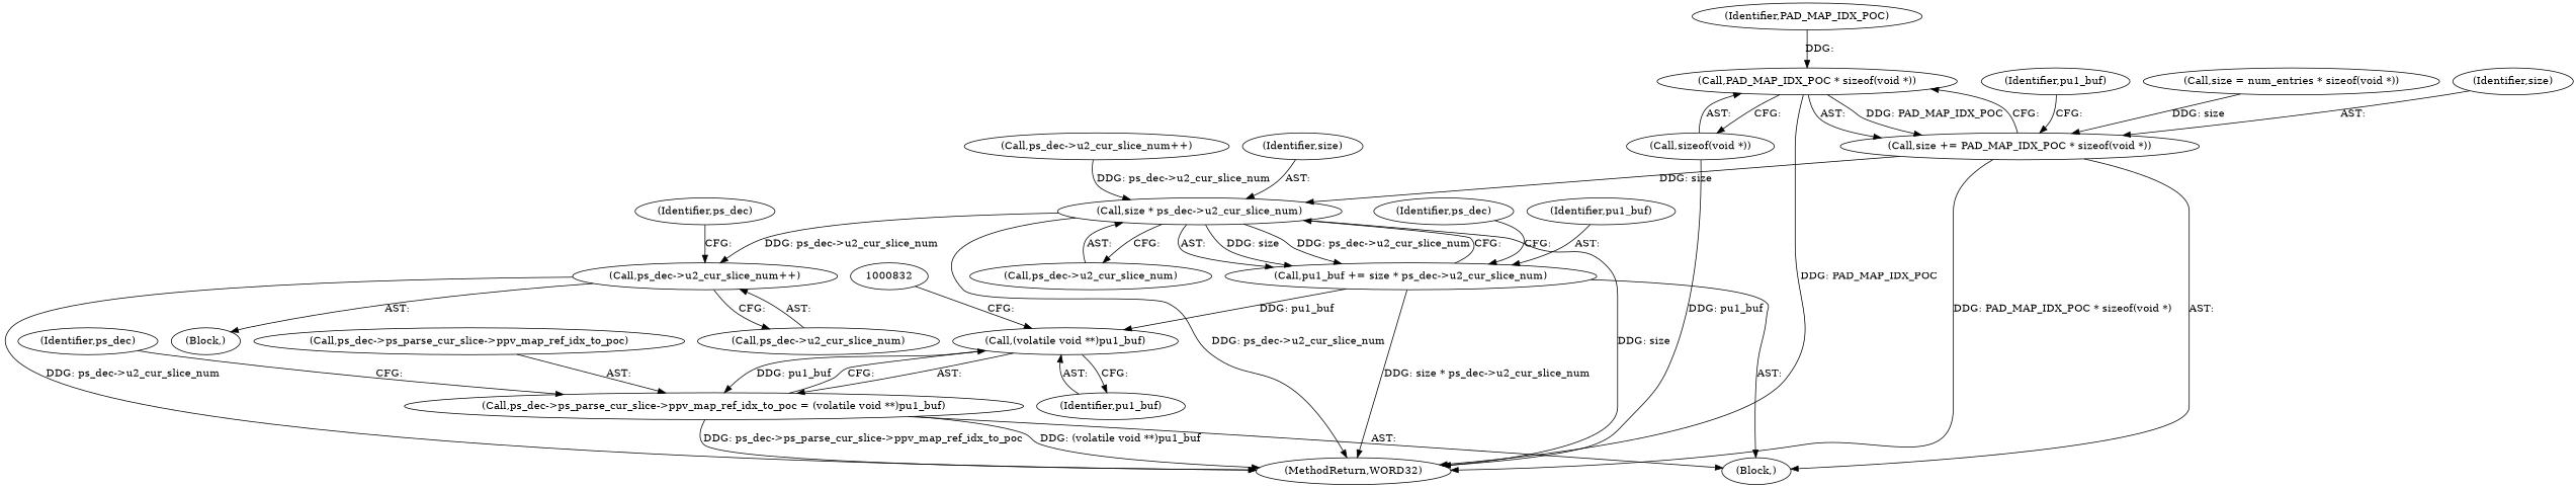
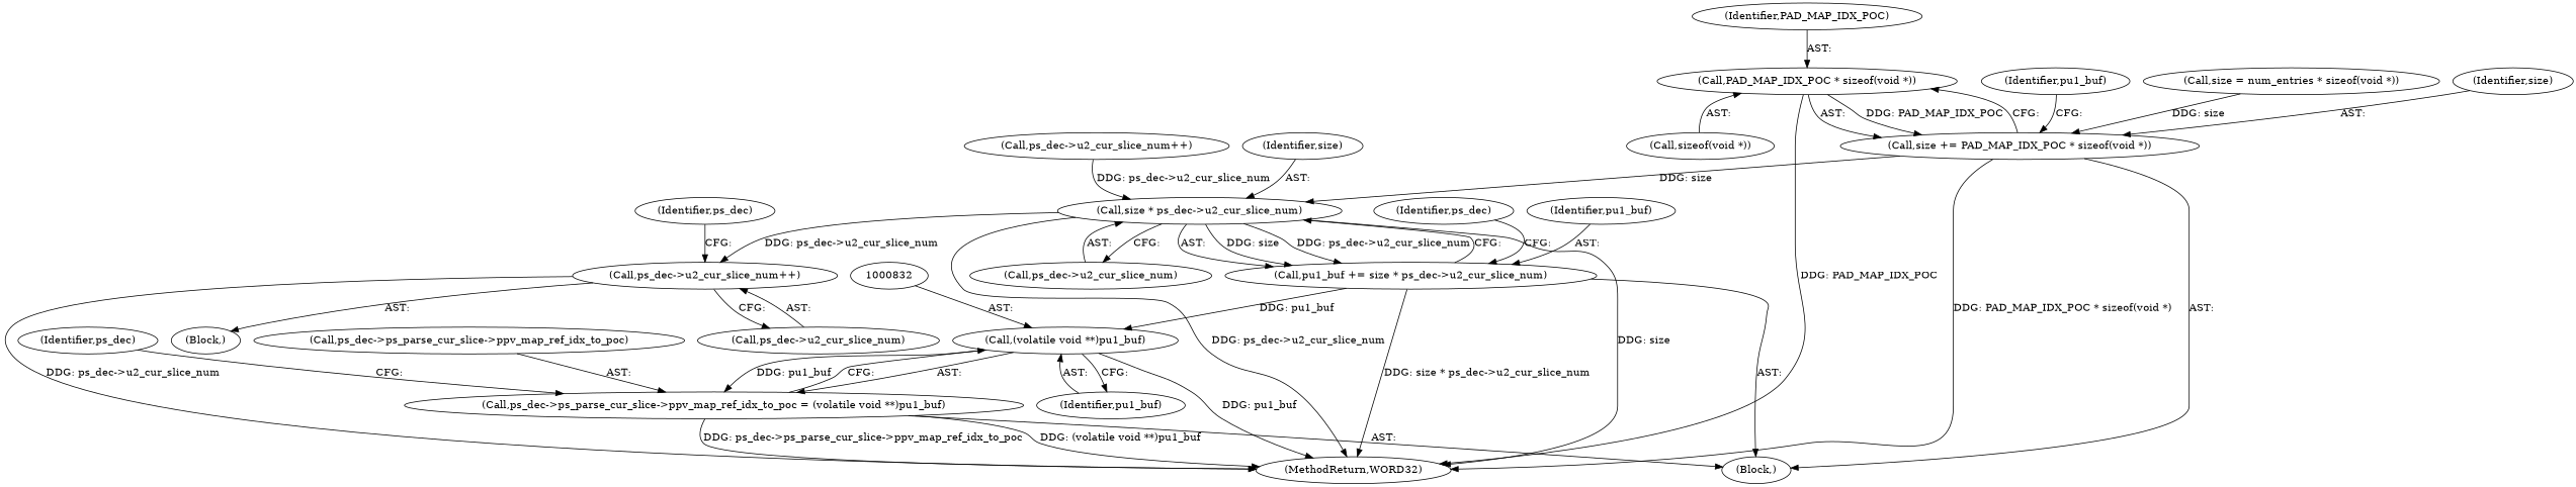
  digraph {
    n1 [label="(Call,PAD_MAP_IDX_POC * sizeof(void *))"]
    n2 [label="(Call,size += PAD_MAP_IDX_POC * sizeof(void *))"]
    n3 [label="(Call,sizeof(void *))"]
    n4 [label="(MethodReturn,WORD32)"]
    n5 [label="(Call,size * ps_dec->u2_cur_slice_num)"]
    n6 [label="(Block,)"]
    n7 [label="(Call,pu1_buf += size * ps_dec->u2_cur_slice_num)"]
    n8 [label="(Call,ps_dec->u2_cur_slice_num++)"]
    n9 [label="(Call,ps_dec->u2_cur_slice_num)"]
    n10 [label="(Call,(volatile void **)pu1_buf)"]
    n11 [label="(Block,)"]
    n12 [label="(Call,ps_dec->u2_cur_slice_num)"]
    n13 [label="(Call,ps_dec->ps_parse_cur_slice->ppv_map_ref_idx_to_poc = (volatile void **)pu1_buf)"]
    n14 [label="(Identifier,pu1_buf)"]
    n15 [label="(Call,ps_dec->ps_parse_cur_slice->ppv_map_ref_idx_to_poc)"]
    n16 [label="(Identifier,ps_dec)"]
    n17 [label="(Identifier,ps_dec)"]
    n18 [label="(Identifier,ps_dec)"]
    n19 [label="(Identifier,size)"]
    n20 [label="(Identifier,pu1_buf)"]
    n21 [label="(Identifier,pu1_buf)"]
    n22 [label="(Call,ps_dec->u2_cur_slice_num++)"]
    n23 [label="(Call,size = num_entries * sizeof(void *))"]
    n24 [label="(Identifier,size)"]
    n25 [label="(Identifier,PAD_MAP_IDX_POC)"]
    1000832
    n1 -> n2 [label="AST: "]
    n1 -> n2 [label="DDG: PAD_MAP_IDX_POC"]
-   n1 -> n3 [label="CFG: "]
    n1 -> n4 [label="DDG: PAD_MAP_IDX_POC"]
    n2 -> n1 [label="CFG: "]
    n2 -> n4 [label="DDG: PAD_MAP_IDX_POC * sizeof(void *)"]
    n2 -> n5 [label="DDG: size"]
    n2 -> n6 [label="AST: "]
    n3 -> n1 [label="AST: "]
    n5 -> n4 [label="DDG: ps_dec->u2_cur_slice_num"]
    n5 -> n4 [label="DDG: size"]
    n5 -> n7 [label="AST: "]
    n5 -> n7 [label="DDG: size"]
    n5 -> n7 [label="DDG: ps_dec->u2_cur_slice_num"]
    n5 -> n8 [label="DDG: ps_dec->u2_cur_slice_num"]
    n5 -> n9 [label="CFG: "]
    n7 -> n4 [label="DDG: size * ps_dec->u2_cur_slice_num"]
    n7 -> n5 [label="CFG: "]
    n7 -> n6 [label="AST: "]
    n7 -> n10 [label="DDG: pu1_buf"]
    n8 -> n4 [label="DDG: ps_dec->u2_cur_slice_num"]
    n8 -> n11 [label="AST: "]
    n8 -> n12 [label="CFG: "]
    n9 -> n5 [label="AST: "]
-   n3 -> n4 [label="DDG: pu1_buf"]
+   n10 -> n4 [label="DDG: pu1_buf"]
    n10 -> n13 [label="AST: "]
    n10 -> n13 [label="DDG: pu1_buf"]
    n10 -> n14 [label="CFG: "]
    n12 -> n8 [label="AST: "]
    n13 -> n4 [label="DDG: ps_dec->ps_parse_cur_slice->ppv_map_ref_idx_to_poc"]
    n13 -> n4 [label="DDG: (volatile void **)pu1_buf"]
    n13 -> n6 [label="AST: "]
    n13 -> n10 [label="CFG: "]
    n14 -> n10 [label="AST: "]
    n15 -> n13 [label="AST: "]
    n16 -> n13 [label="CFG: "]
    n17 -> n7 [label="CFG: "]
    n18 -> n8 [label="CFG: "]
    n19 -> n5 [label="AST: "]
    n20 -> n7 [label="AST: "]
    n21 -> n2 [label="CFG: "]
    n22 -> n5 [label="DDG: ps_dec->u2_cur_slice_num"]
    n23 -> n2 [label="DDG: size"]
    n24 -> n2 [label="AST: "]
-   n25 -> n1 [label="DDG: "]
-   1000832 -> n10 [label="CFG: "]
+   n25 -> n1 [label="AST: "]
+   1000832 -> n10 [label="AST: "]
  }
